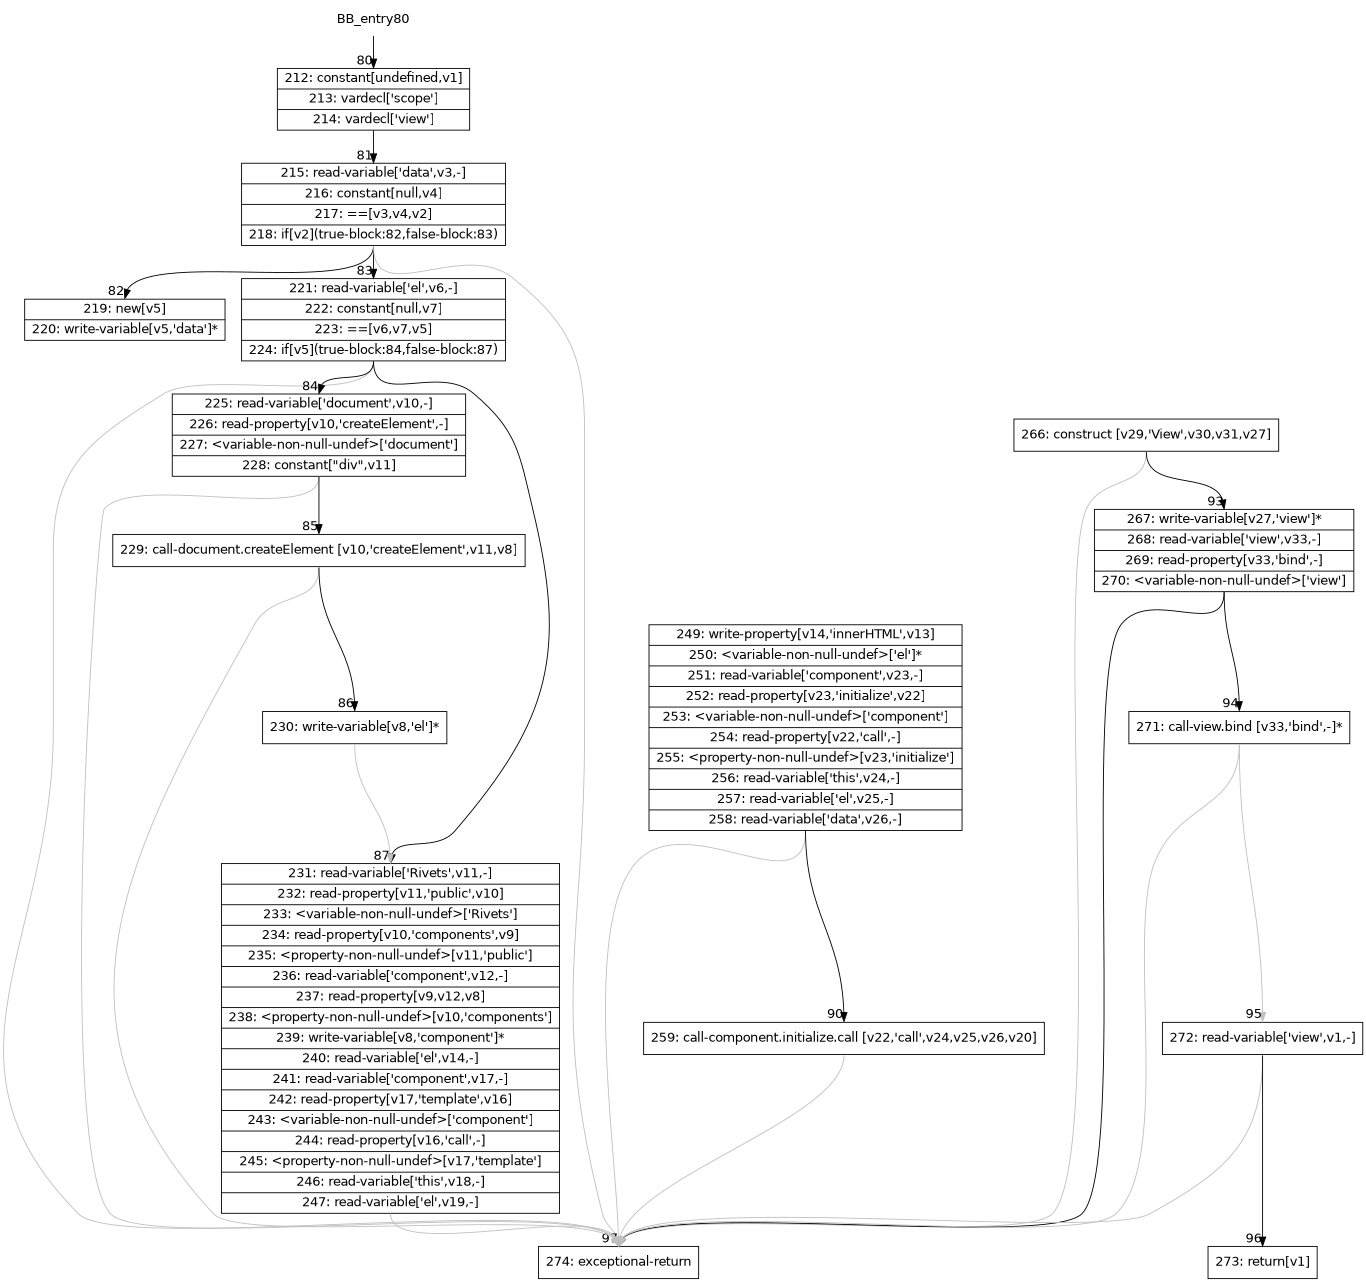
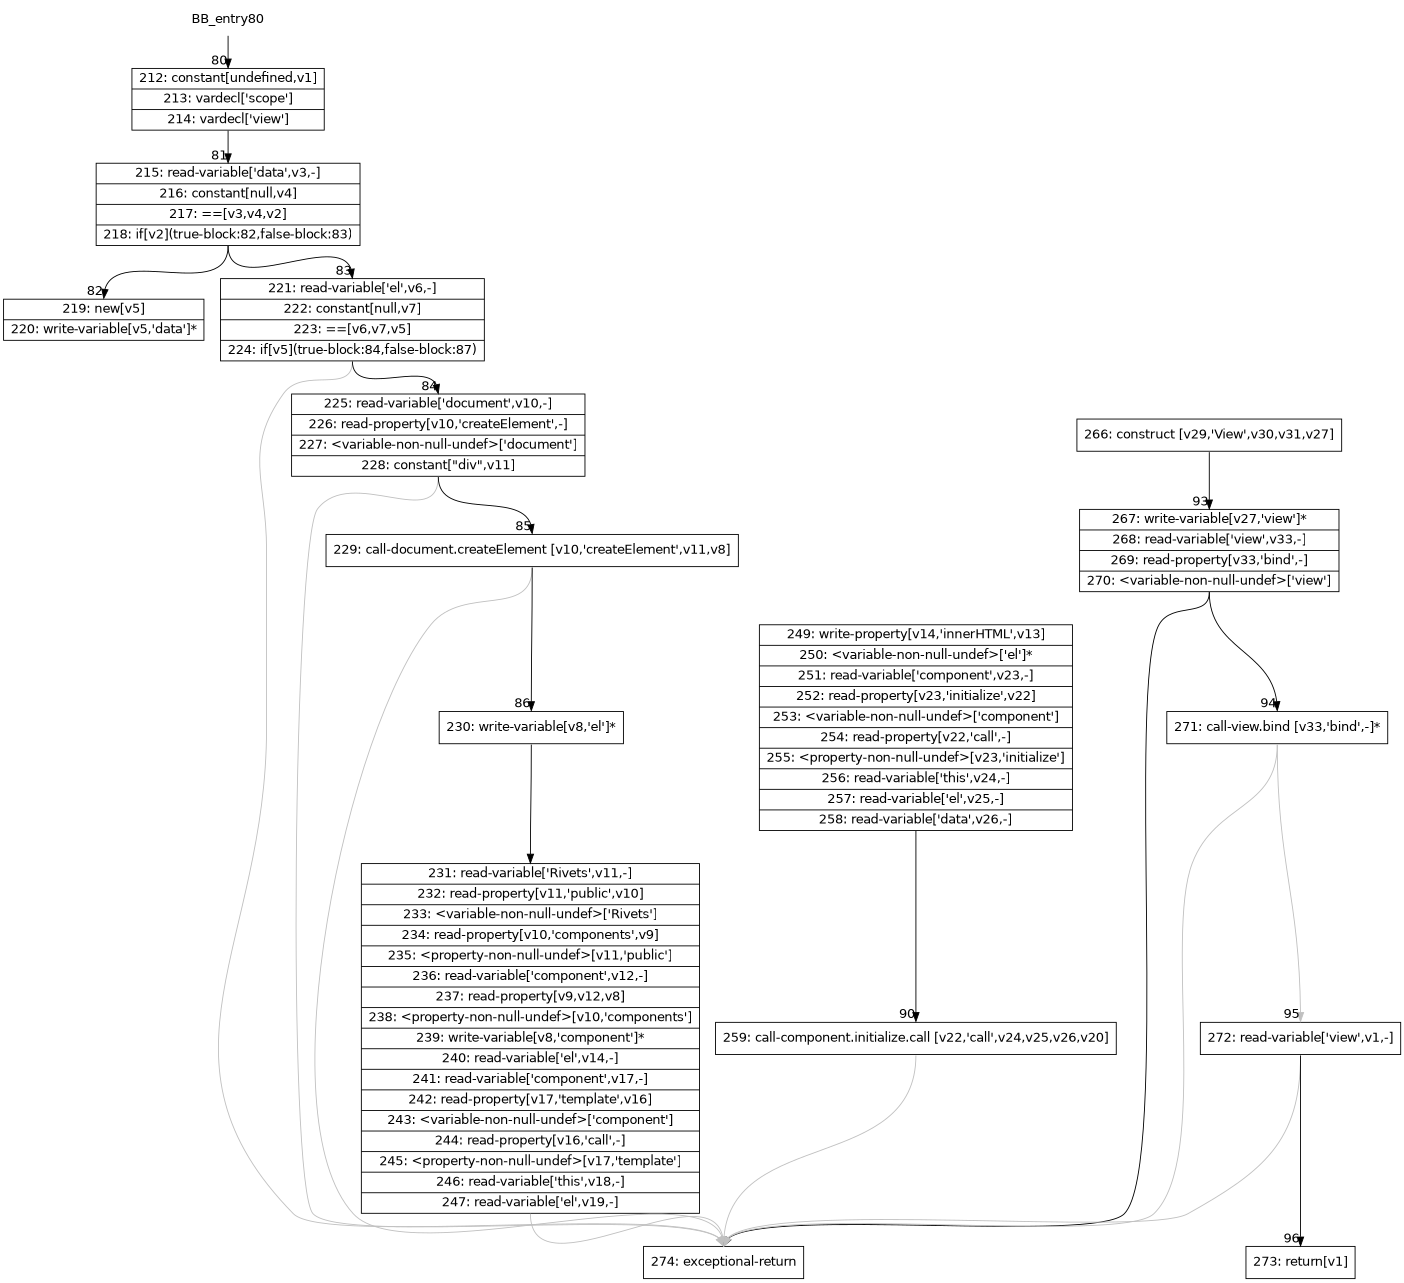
  digraph {
    fontname="DejaVu Sans"
    rankdir=TD
    node [fontname="DejaVu Sans" shape=record]
    edge [fontname="DejaVu Sans" headport=n tailport=s]
    n1 [label=BB_entry80 shape=none]
    n2 [label="{212: constant[undefined,v1]|213: vardecl['scope']|214: vardecl['view']}"]
    n3 [label="{215: read-variable['data',v3,-]|216: constant[null,v4]|217: ==[v3,v4,v2]|218: if[v2](true-block:82,false-block:83)}"]
    n4 [label="{219: new[v5]|220: write-variable[v5,'data']*}"]
    n5 [label="{221: read-variable['el',v6,-]|222: constant[null,v7]|223: ==[v6,v7,v5]|224: if[v5](true-block:84,false-block:87)}"]
    n6 [label="{274: exceptional-return}"]
    n7 [label="{225: read-variable['document',v10,-]|226: read-property[v10,'createElement',-]|227: \<variable-non-null-undef\>['document']|228: constant[\"div\",v11]}"]
    n8 [label="{231: read-variable['Rivets',v11,-]|232: read-property[v11,'public',v10]|233: \<variable-non-null-undef\>['Rivets']|234: read-property[v10,'components',v9]|235: \<property-non-null-undef\>[v11,'public']|236: read-variable['component',v12,-]|237: read-property[v9,v12,v8]|238: \<property-non-null-undef\>[v10,'components']|239: write-variable[v8,'component']*|240: read-variable['el',v14,-]|241: read-variable['component',v17,-]|242: read-property[v17,'template',v16]|243: \<variable-non-null-undef\>['component']|244: read-property[v16,'call',-]|245: \<property-non-null-undef\>[v17,'template']|246: read-variable['this',v18,-]|247: read-variable['el',v19,-]}"]
    n9 [label="{229: call-document.createElement [v10,'createElement',v11,v8]}"]
    n10 [label="{230: write-variable[v8,'el']*}"]
    n11 [label="{249: write-property[v14,'innerHTML',v13]|250: \<variable-non-null-undef\>['el']*|251: read-variable['component',v23,-]|252: read-property[v23,'initialize',v22]|253: \<variable-non-null-undef\>['component']|254: read-property[v22,'call',-]|255: \<property-non-null-undef\>[v23,'initialize']|256: read-variable['this',v24,-]|257: read-variable['el',v25,-]|258: read-variable['data',v26,-]}"]
    n12 [label="{259: call-component.initialize.call [v22,'call',v24,v25,v26,v20]}"]
    n13 [label="{266: construct [v29,'View',v30,v31,v27]}"]
    n14 [label="{267: write-variable[v27,'view']*|268: read-variable['view',v33,-]|269: read-property[v33,'bind',-]|270: \<variable-non-null-undef\>['view']}"]
    n15 [label="{271: call-view.bind [v33,'bind',-]*}"]
    n16 [label="{272: read-variable['view',v1,-]}"]
    n17 [label="{273: return[v1]}"]
    n1 -> n2 [headlabel="    80"]
    n2 -> n3 [headlabel="      81"]
    n3 -> n4 [headlabel="      82"]
    n3 -> n5 [headlabel="      83"]
-   n3 -> n6 [color=gray headlabel="      97"]
    n5 -> n6 [color=gray]
    n5 -> n7 [headlabel="      84"]
-   n5 -> n8 [headlabel="      87"]
    n7 -> n6 [color=gray]
    n7 -> n9 [headlabel="      85"]
    n8 -> n6 [color=gray]
    n9 -> n6 [color=gray]
    n9 -> n10 [headlabel="      86"]
-   n10 -> n8 [color=gray]
-   n11 -> n6 [color=gray]
+   n10 -> n8
    n11 -> n12 [headlabel="      90"]
    n12 -> n6 [color=gray]
-   n13 -> n6 [color=gray]
    n13 -> n14 [headlabel="      93"]
    n14 -> n6 [color=black]
    n14 -> n15 [headlabel="      94"]
    n15 -> n6 [color=gray]
    n15 -> n16 [color=gray headlabel="      95"]
    n16 -> n6 [color=gray]
    n16 -> n17 [headlabel="      96"]
  }
